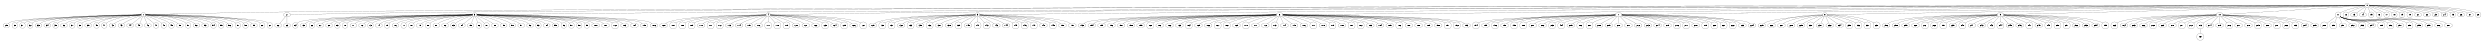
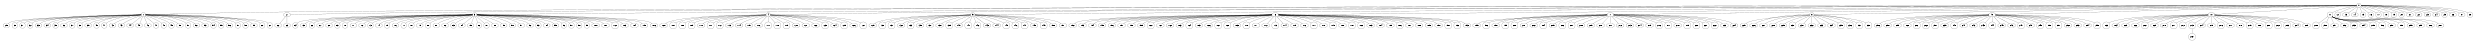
  graph {
    node [shape=octagon]
    0 [shape=circle]
    1 [shape=circle]
    2
    3 [shape=circle]
    4 [shape=circle]
    5 [shape=circle]
    6
    7
    8 [shape=circle]
    9
    10
    11 [shape=circle]
    12 [shape=circle]
    13
    14
    15 [shape=circle]
    16 [shape=circle]
    17 [shape=circle]
    18 [shape=circle]
    19 [shape=circle]
    20 [shape=circle]
    21
    22
    23
    24
    25 [shape=circle]
    26
    27
    28 [shape=circle]
    29
    30 [shape=circle]
    31 [shape=circle]
    32 [shape=circle]
    33
    34
    35 [shape=circle]
    36
    37 [shape=circle]
    38 [shape=circle]
    39
    40 [shape=circle]
    41 [shape=circle]
    42
    43
    44
    45
    46
    47 [shape=circle]
    48 [shape=circle]
    49 [shape=circle]
    50
    51 [shape=circle]
    52
    53
    54 [shape=circle]
    55 [shape=circle]
    56
    57 [shape=circle]
    58 [shape=circle]
    59
    60 [shape=circle]
    61 [shape=circle]
    62
    63
    64 [shape=circle]
    65
    66 [shape=circle]
    67
    68
    69 [shape=circle]
    70 [shape=circle]
    71
    72
    73 [shape=circle]
    74
    75 [shape=circle]
    76
    77 [shape=circle]
    78 [shape=circle]
    79
    80 [shape=circle]
    81
    82
    83 [shape=circle]
    84
    85
    86 [shape=circle]
    87 [shape=circle]
    88
    89
    90
    91
    92
    93 [shape=circle]
    94
    95
    96 [shape=circle]
    97 [shape=circle]
    98 [shape=circle]
    99 [shape=circle]
    100
    101
    102 [shape=circle]
    103
    104
    105
    106
    128
    107 [shape=circle]
    108 [shape=circle]
    109 [shape=circle]
    110
    111 [shape=circle]
    112 [shape=circle]
    113
    114
    115
    116
    117 [shape=circle]
    118 [shape=circle]
    119 [shape=circle]
    120
    121
    122
    123 [shape=circle]
    124
    125 [shape=circle]
    126
    127 [shape=circle]
    129
    130 [shape=circle]
    131 [shape=circle]
    132
    133 [shape=circle]
    135
-   136 [shape=circle]
    137
    138
    139 [shape=circle]
    140
    141 [shape=circle]
    142 [shape=circle]
    143
    144
    145 [shape=circle]
    146 [shape=circle]
    147 [shape=circle]
    148
    149 [shape=circle]
    150
    151
+   152
    153
    154
    155
    156
    157
    158
    159
    160 [shape=circle]
    161
    162
    163
    164 [shape=circle]
    165
    166
    167 [shape=circle]
    168 [shape=circle]
    169
    n170 [label=770 shape=circle]
    171
    172
    173 [shape=circle]
    174
    175
    176
    177 [shape=circle]
    178
    179 [shape=circle]
    180
    181 [shape=circle]
    182 [shape=circle]
    183
    184
    185
    186 [shape=circle]
    187
    188
    189
    190
    191 [shape=circle]
    192 [shape=circle]
    193
-   194 [shape=circle]
    195
    196 [shape=circle]
    198
    199 [shape=circle]
    200 [shape=circle]
    201
    202
-   203 [shape=circle]
-   204 [shape=circle label=404]
+   204 [shape=circle]
    205
    206 [shape=circle]
    207 [shape=circle]
    208
    209
    210
    211
    212
    213
    214
    215
    216 [shape=circle]
    217 [shape=circle]
    218
    219 [shape=circle]
    220 [shape=circle]
    221 [shape=circle]
    222 [shape=circle]
    223
    224
    225
    226
    227
    228
    229
    230 [shape=circle]
    231
    232
+   233
    234
    235 [shape=circle]
    236 [shape=circle]
    237 [shape=circle]
    238 [shape=circle]
    256
    258
    259
    260
    261 [shape=circle]
    262 [shape=circle]
    257 [shape=circle]
    239
    240 [shape=circle]
    241
    242
    243 [shape=circle]
    244 [shape=circle]
    245
    246
    247 [shape=circle]
    248
    249 [shape=circle]
    250 [shape=circle]
    251 [shape=circle]
    252
    253
    254
    255 [shape=circle]
    263 [shape=circle]
    n263 [label=764]
    265
    266
    268 [shape=circle]
    269
    270
    271 [shape=circle]
    272 [shape=circle]
    273 [shape=circle]
    274
    275
    276 [shape=circle]
    277
    278
    279 [shape=circle]
    280
    281 [shape=circle]
    282 [shape=circle]
    283 [shape=circle]
    284
    285
    288 [shape=circle]
    290 [shape=circle]
    291
    292
    293 [shape=circle]
    294
    289 [shape=circle]
    296 [shape=circle]
    297
    298 [shape=circle]
    295
    299
    286
    287
    267 [shape=circle]
    0 -- 1
    0 -- 2
    0 -- 3
    0 -- 4
    0 -- 5
    0 -- 6
    0 -- 7
    0 -- 8
    0 -- 9
    0 -- 10
    0 -- 11
    0 -- 12
    0 -- 13
    0 -- 14
    0 -- 15
    0 -- 16
    0 -- 17
    0 -- 18
    0 -- 19
    0 -- 20
    0 -- 21
    0 -- 22
    0 -- 23
    0 -- 24
    0 -- 25
    0 -- 26
    0 -- 27
    0 -- 28
    1 -- 29
    1 -- 30
    1 -- 31
    1 -- 32
    1 -- 33
    1 -- 34
    1 -- 35
    1 -- 36
    1 -- 37
    1 -- 38
    1 -- 39
    1 -- 40
    1 -- 41
    1 -- 42
    1 -- 43
    1 -- 44
    1 -- 45
    1 -- 46
    1 -- 47
    1 -- 48
    1 -- 49
    1 -- 50
    1 -- 51
    1 -- 52
    1 -- 53
    1 -- 54
    1 -- 55
    1 -- 56
    1 -- 57
    1 -- 58
    1 -- 59
    1 -- 60
    1 -- 61
    2 -- 62
    2 -- 63
    3 -- 64
    3 -- 65
    3 -- 66
    3 -- 67
    3 -- 68
    3 -- 69
    3 -- 70
    3 -- 71
    3 -- 72
    3 -- 73
    3 -- 74
    3 -- 75
    3 -- 76
    3 -- 77
    3 -- 78
    3 -- 79
    3 -- 80
    3 -- 81
    3 -- 82
    3 -- 83
    3 -- 84
    3 -- 85
    3 -- 86
    3 -- 87
    3 -- 88
    3 -- 89
    3 -- 90
    3 -- 91
    3 -- 92
    3 -- 93
    3 -- 94
    3 -- 95
    3 -- 96
    3 -- 97
    3 -- 98
    3 -- 99
    3 -- 100
    3 -- 101
    3 -- 102
    3 -- 103
    3 -- 104
    3 -- 105
    3 -- 106
    4 -- 128
    4 -- 107
    4 -- 108
    4 -- 109
    4 -- 110
    4 -- 111
    4 -- 112
    4 -- 113
    4 -- 114
    4 -- 115
    4 -- 116
    4 -- 117
    4 -- 118
    4 -- 119
    4 -- 120
    4 -- 121
    4 -- 122
    4 -- 123
    4 -- 124
    4 -- 125
    4 -- 126
    4 -- 127
    5 -- 129
    5 -- 130
    5 -- 131
    5 -- 132
    5 -- 133
    5 -- 135
-   5 -- 136
    5 -- 137
    5 -- 138
    5 -- 139
    5 -- 140
    5 -- 141
    5 -- 142
    5 -- 143
    5 -- 144
    5 -- 145
    5 -- 146
    5 -- 147
    5 -- 148
    5 -- 149
    5 -- 150
    5 -- 151
+   6 -- 152
    6 -- 153
    6 -- 154
    6 -- 155
    6 -- 156
    6 -- 157
    6 -- 158
    6 -- 159
    6 -- 160
    6 -- 161
    6 -- 162
    6 -- 163
    6 -- 164
    6 -- 165
    6 -- 166
    6 -- 167
    6 -- 168
    6 -- 169
    6 -- n170
    6 -- 171
    6 -- 172
    6 -- 173
    6 -- 174
    6 -- 175
    6 -- 176
    6 -- 177
    6 -- 178
    6 -- 179
    6 -- 180
    6 -- 181
    6 -- 182
    6 -- 183
    6 -- 184
    6 -- 185
    6 -- 186
    6 -- 187
    6 -- 188
    6 -- 189
    6 -- 190
    6 -- 191
    6 -- 192
    6 -- 193
-   7 -- 194
    7 -- 195
    7 -- 196
    7 -- 198
    7 -- 199
    7 -- 200
    7 -- 201
    7 -- 202
-   7 -- 203
    7 -- 204
    7 -- 205
    7 -- 206
    7 -- 207
    7 -- 208
    7 -- 209
    7 -- 210
    7 -- 211
    7 -- 212
    7 -- 213
    7 -- 214
    7 -- 215
    7 -- 216
    7 -- 217
    7 -- 218
    7 -- 219
    7 -- 220
    7 -- 221
    7 -- 222
    7 -- 223
    7 -- 224
    8 -- 225
    8 -- 226
    8 -- 227
    8 -- 228
    8 -- 229
    8 -- 230
    8 -- 231
    8 -- 232
+   8 -- 233
    8 -- 234
    8 -- 235
    8 -- 236
    8 -- 237
    8 -- 238
    9 -- 256
    9 -- 258
    9 -- 259
    9 -- 260
    9 -- 261
    9 -- 262
    9 -- 257
    9 -- 239
    9 -- 240
    9 -- 241
    9 -- 242
    9 -- 243
    9 -- 244
    9 -- 245
    9 -- 246
    9 -- 247
    9 -- 248
    9 -- 249
    9 -- 250
    9 -- 251
    9 -- 252
    9 -- 253
    9 -- 254
    9 -- 255
    10 -- 263
    10 -- n263
    10 -- 265
    10 -- 266
    10 -- 268
    10 -- 269
    10 -- 270
    10 -- 271
    10 -- 272
    10 -- 273
    10 -- 274
    10 -- 275
    10 -- 276
    10 -- 277
    10 -- 278
    10 -- 279
    10 -- 280
    10 -- 281
    10 -- 282
    10 -- 283
    10 -- 284
    10 -- 285
    11 -- 288
    11 -- 290
    11 -- 291
    11 -- 292
    11 -- 293
    11 -- 294
    11 -- 289
    11 -- 296
    11 -- 297
    11 -- 298
    11 -- 295
    11 -- 299
    11 -- 286
    11 -- 287
    273 -- 267
  }
